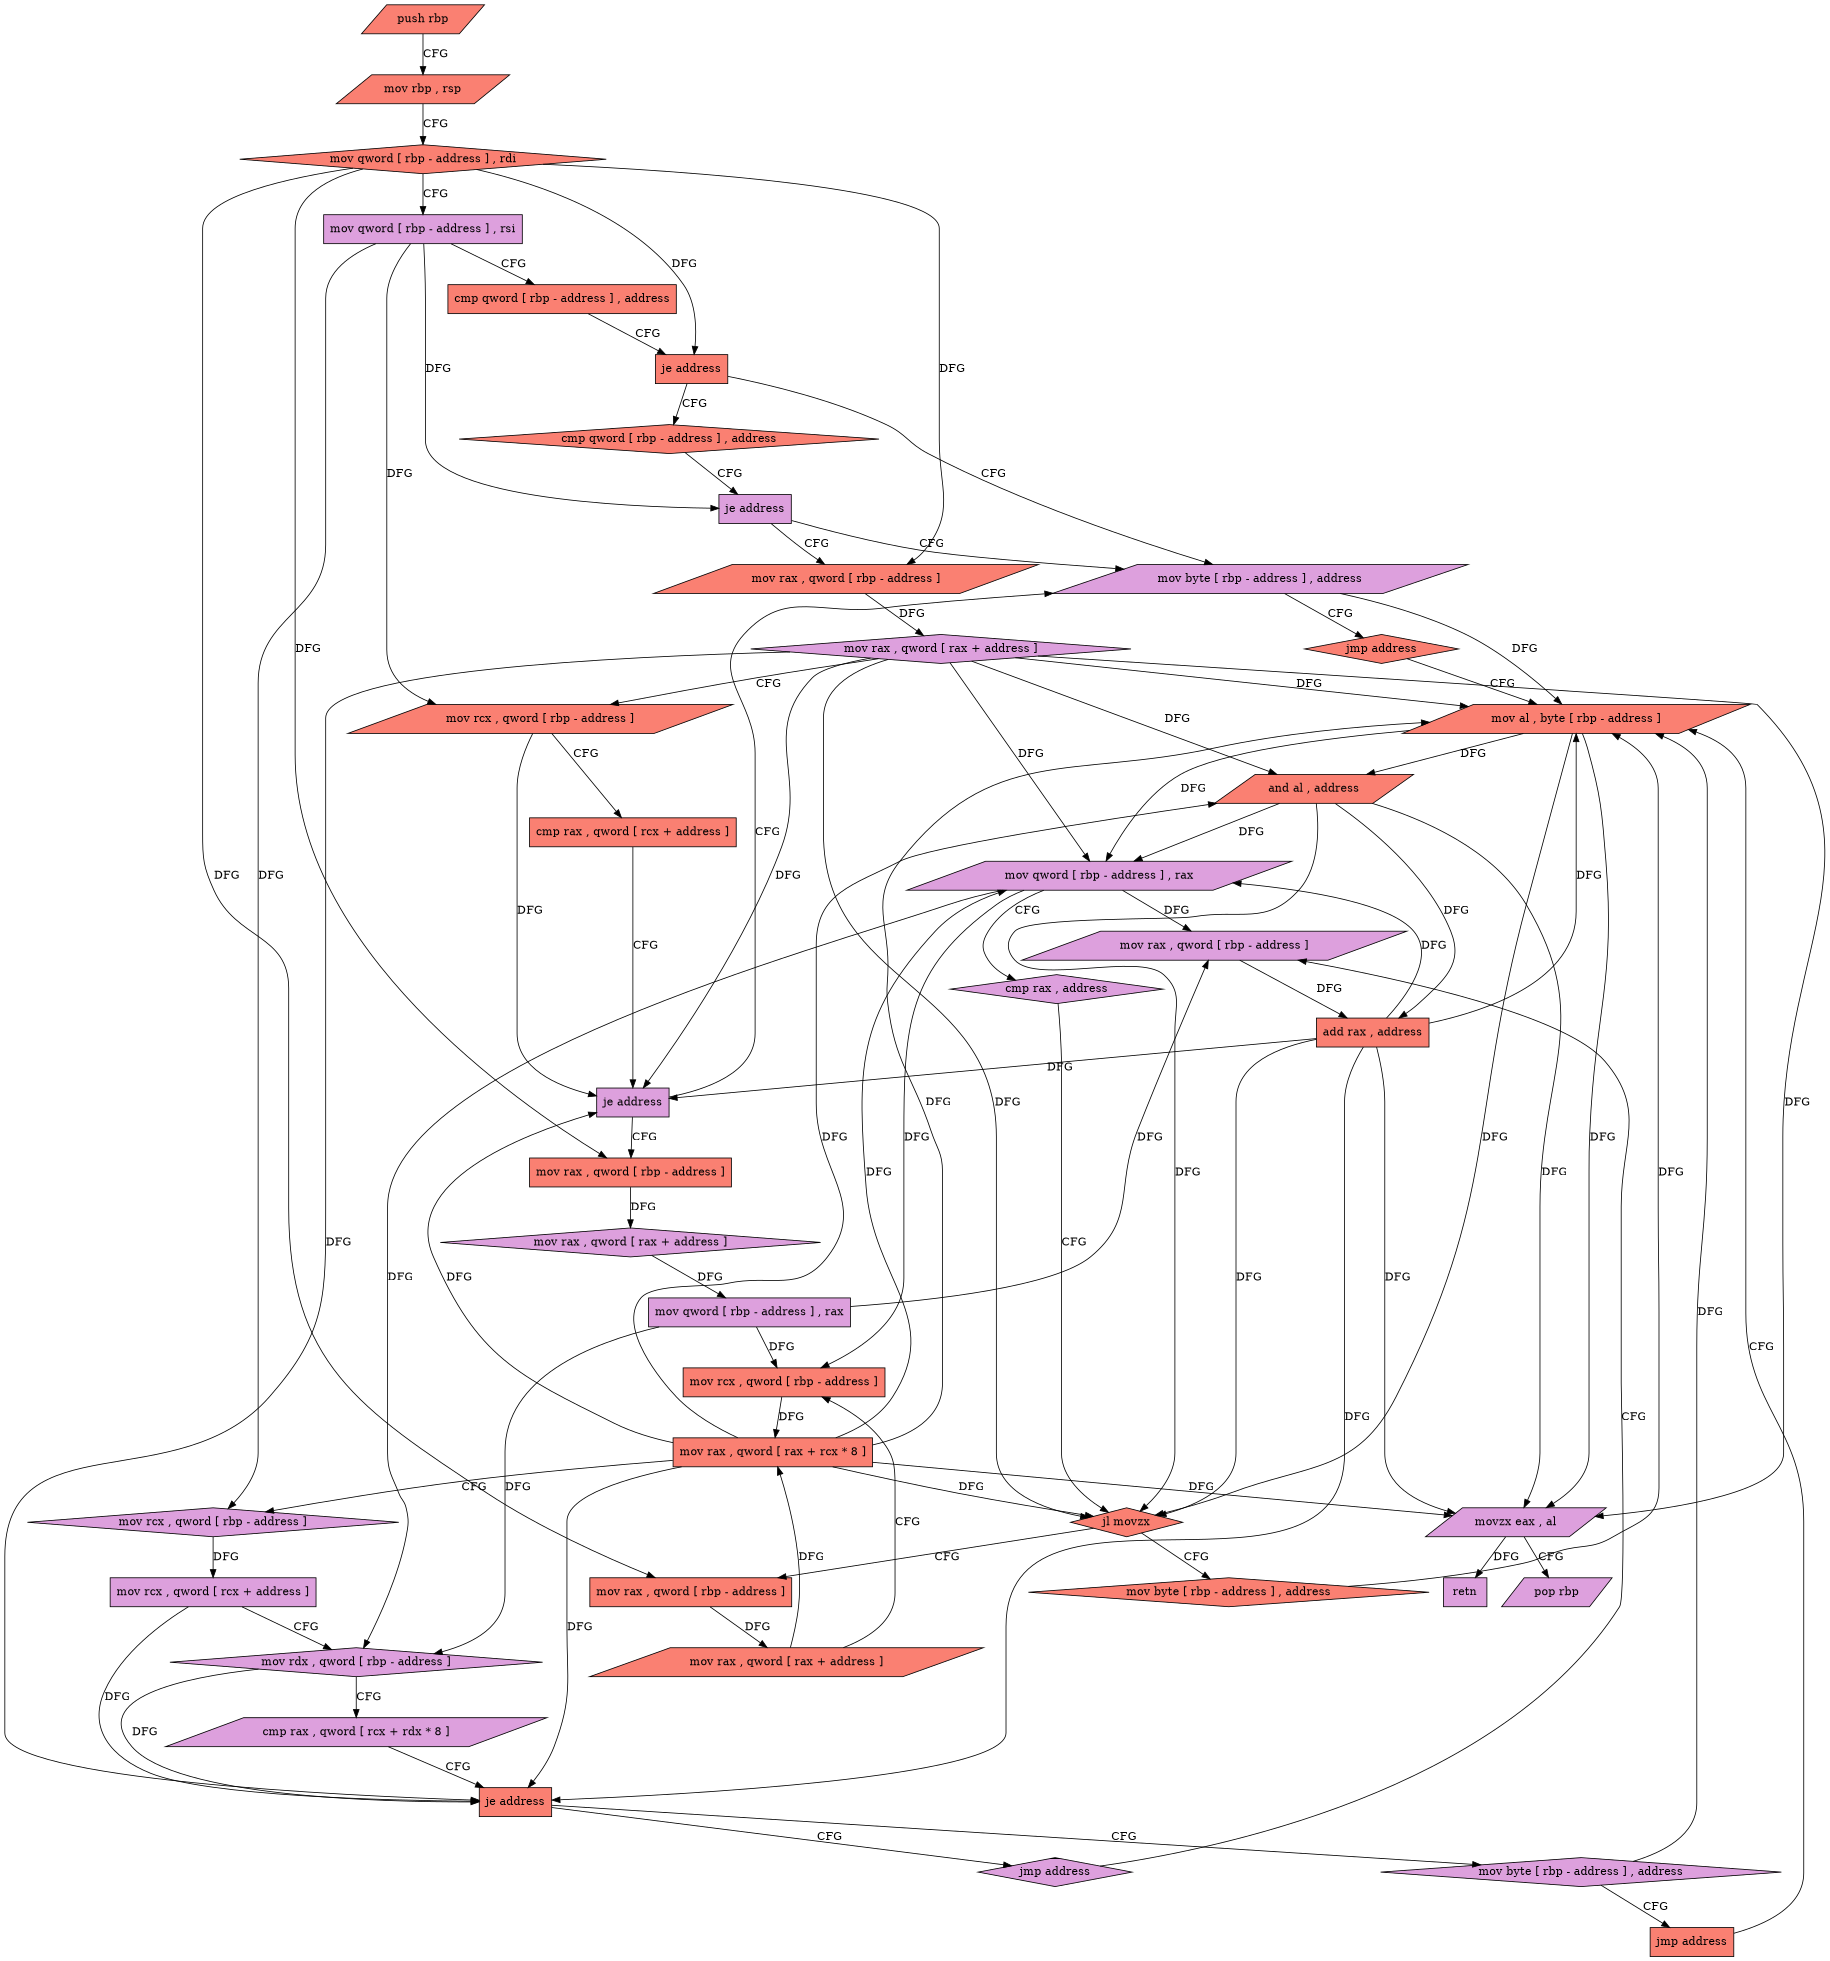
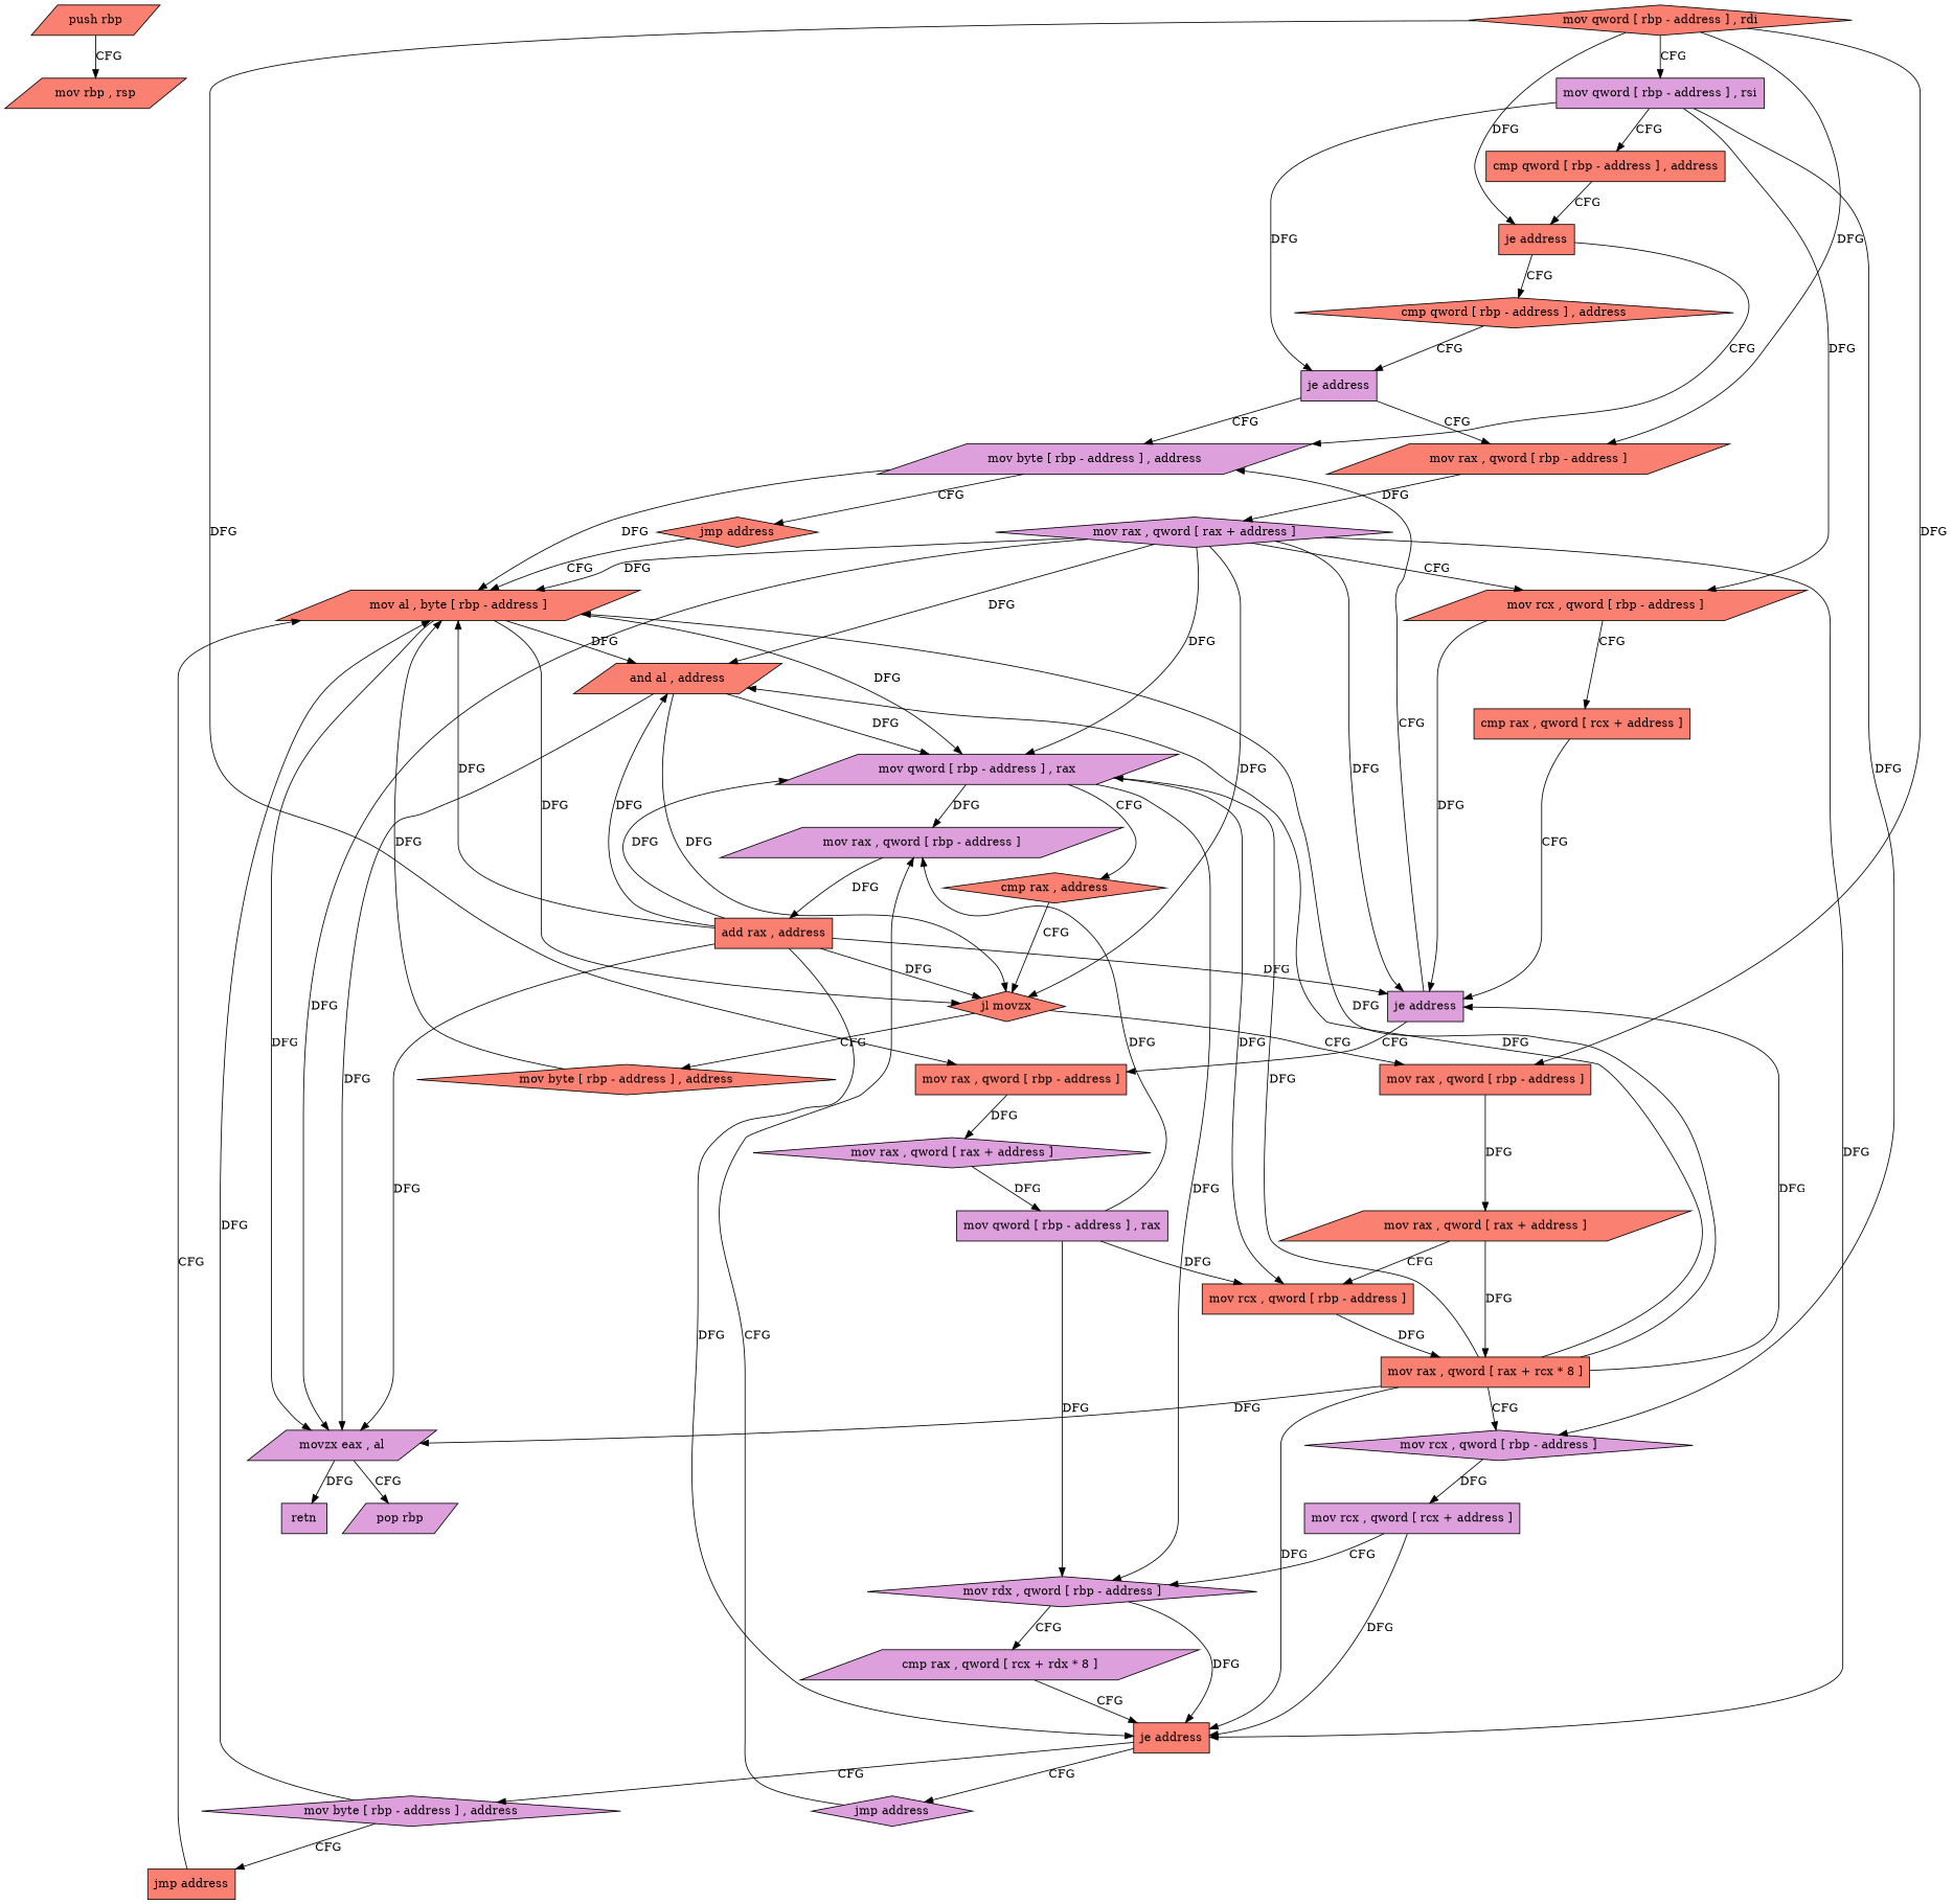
  digraph {
    node [fillcolor=salmon shape=box style=filled]
    n1 [label="push rbp" shape=parallelogram]
    n2 [label="mov rbp , rsp" shape=parallelogram]
    n3 [label="mov qword [ rbp - address ] , rdi" shape=diamond]
    n4 [fillcolor=plum label="mov qword [ rbp - address ] , rsi"]
    n5 [label="je address"]
    n6 [label="mov rax , qword [ rbp - address ]" shape=parallelogram]
    n7 [label="mov rax , qword [ rbp - address ]"]
    n8 [label="mov rax , qword [ rbp - address ]"]
    n9 [label="cmp qword [ rbp - address ] , address"]
    n10 [fillcolor=plum label="je address"]
    n11 [label="mov rcx , qword [ rbp - address ]" shape=parallelogram]
    n12 [fillcolor=plum label="mov rcx , qword [ rbp - address ]" shape=diamond]
    n13 [fillcolor=plum label="mov byte [ rbp - address ] , address" shape=parallelogram]
    n14 [label="cmp qword [ rbp - address ] , address" shape=diamond]
    n15 [fillcolor=plum label="mov rax , qword [ rax + address ]" shape=diamond]
    n16 [fillcolor=plum label="mov rax , qword [ rax + address ]" shape=diamond]
    n17 [label="mov rax , qword [ rax + address ]" shape=parallelogram]
    n18 [fillcolor=plum label="je address"]
    n19 [label="cmp rax , qword [ rcx + address ]"]
    n20 [fillcolor=plum label="mov rcx , qword [ rcx + address ]"]
    n21 [label="jmp address" shape=diamond]
    n22 [label="mov al , byte [ rbp - address ]" shape=parallelogram]
    n23 [label="and al , address" shape=parallelogram]
    n24 [fillcolor=plum label="movzx eax , al" shape=parallelogram]
    n25 [fillcolor=plum label="mov qword [ rbp - address ] , rax" shape=parallelogram]
    n26 [label="jl movzx" shape=diamond]
    n27 [fillcolor=plum label="pop rbp" shape=parallelogram]
    n28 [fillcolor=plum label=retn]
    n29 [fillcolor=plum label="mov rax , qword [ rbp - address ]" shape=parallelogram]
    n30 [label="mov rcx , qword [ rbp - address ]"]
    n31 [fillcolor=plum label="mov rdx , qword [ rbp - address ]" shape=diamond]
-   n32 [fillcolor=plum label="cmp rax , address" shape=diamond]
+   n32 [label="cmp rax , address" shape=diamond]
    n33 [label="mov byte [ rbp - address ] , address" shape=diamond]
    n34 [label="je address"]
    n35 [fillcolor=plum label="jmp address" shape=diamond]
    n36 [fillcolor=plum label="mov byte [ rbp - address ] , address" shape=diamond]
    n37 [fillcolor=plum label="mov qword [ rbp - address ] , rax"]
    n38 [label="add rax , address"]
    n39 [label="mov rax , qword [ rax + rcx * 8 ]"]
    n40 [fillcolor=plum label="cmp rax , qword [ rcx + rdx * 8 ]" shape=parallelogram]
    n41 [label="jmp address"]
    n1 -> n2 [label=CFG]
-   n2 -> n3 [label=CFG]
    n3 -> n4 [label=CFG]
    n3 -> n5 [label=DFG]
    n3 -> n6 [label=DFG]
    n3 -> n7 [label=DFG]
    n3 -> n8 [label=DFG]
    n4 -> n9 [label=CFG]
    n4 -> n10 [label=DFG]
    n4 -> n11 [label=DFG]
    n4 -> n12 [label=DFG]
    n5 -> n13 [label=CFG]
    n5 -> n14 [label=CFG]
    n6 -> n15 [label=DFG]
    n7 -> n16 [label=DFG]
    n8 -> n17 [label=DFG]
    n9 -> n5 [label=CFG]
    n10 -> n6 [label=CFG]
    n10 -> n13 [label=CFG]
    n11 -> n18 [label=DFG]
    n11 -> n19 [label=CFG]
    n12 -> n20 [label=DFG]
    n13 -> n21 [label=CFG]
    n13 -> n22 [label=DFG]
    n14 -> n10 [label=CFG]
    n15 -> n11 [label=CFG]
    n15 -> n18 [label=DFG]
    n15 -> n22 [label=DFG]
    n15 -> n23 [label=DFG]
    n15 -> n24 [label=DFG]
    n15 -> n25 [label=DFG]
    n15 -> n26 [label=DFG]
    n15 -> n34 [label=DFG]
    n16 -> n37 [label=DFG]
    n17 -> n30 [label=CFG]
    n17 -> n39 [label=DFG]
    n18 -> n7 [label=CFG]
    n18 -> n13 [label=CFG]
    n19 -> n18 [label=CFG]
    n20 -> n31 [label=CFG]
    n20 -> n34 [label=DFG]
    n21 -> n22 [label=CFG]
    n22 -> n23 [label=DFG]
    n22 -> n24 [label=DFG]
    n22 -> n25 [label=DFG]
    n22 -> n26 [label=DFG]
    n23 -> n24 [label=DFG]
    n23 -> n25 [label=DFG]
    n23 -> n26 [label=DFG]
    n24 -> n27 [label=CFG]
    n24 -> n28 [label=DFG]
    n25 -> n29 [label=DFG]
    n25 -> n30 [label=DFG]
    n25 -> n31 [label=DFG]
    n25 -> n32 [label=CFG]
    n26 -> n8 [label=CFG]
    n26 -> n33 [label=CFG]
    n29 -> n38 [label=DFG]
    n30 -> n39 [label=DFG]
    n31 -> n34 [label=DFG]
    n31 -> n40 [label=CFG]
    n32 -> n26 [label=CFG]
    n33 -> n22 [label=DFG]
    n34 -> n35 [label=CFG]
    n34 -> n36 [label=CFG]
    n35 -> n29 [label=CFG]
    n36 -> n22 [label=DFG]
    n36 -> n41 [label=CFG]
    n37 -> n29 [label=DFG]
    n37 -> n30 [label=DFG]
    n37 -> n31 [label=DFG]
    n38 -> n18 [label=DFG]
    n38 -> n22 [label=DFG]
-   n23 -> n38 [label=DFG]
+   n38 -> n23 [label=DFG]
    n38 -> n24 [label=DFG]
    n38 -> n25 [label=DFG]
    n38 -> n26 [label=DFG]
    n38 -> n34 [label=DFG]
    n39 -> n12 [label=CFG]
    n39 -> n18 [label=DFG]
    n39 -> n22 [label=DFG]
    n39 -> n23 [label=DFG]
    n39 -> n24 [label=DFG]
    n39 -> n25 [label=DFG]
-   n39 -> n26 [label=DFG]
    n39 -> n34 [label=DFG]
    n40 -> n34 [label=CFG]
    n41 -> n22 [label=CFG]
  }
